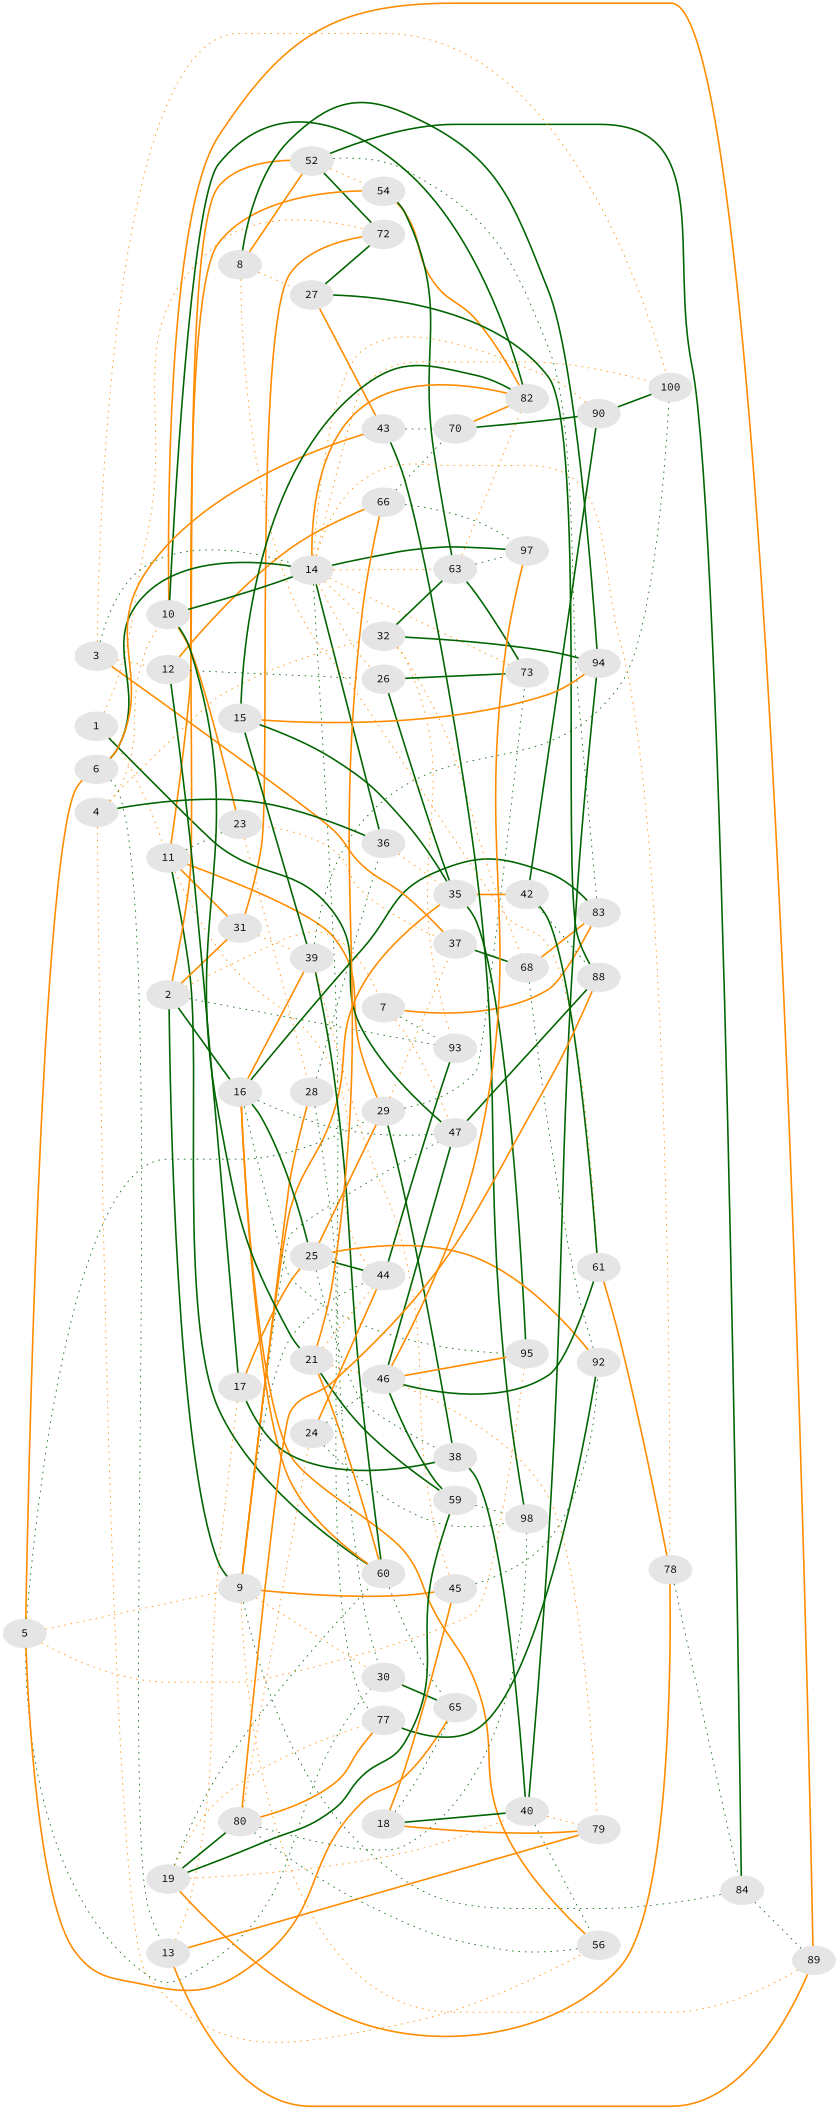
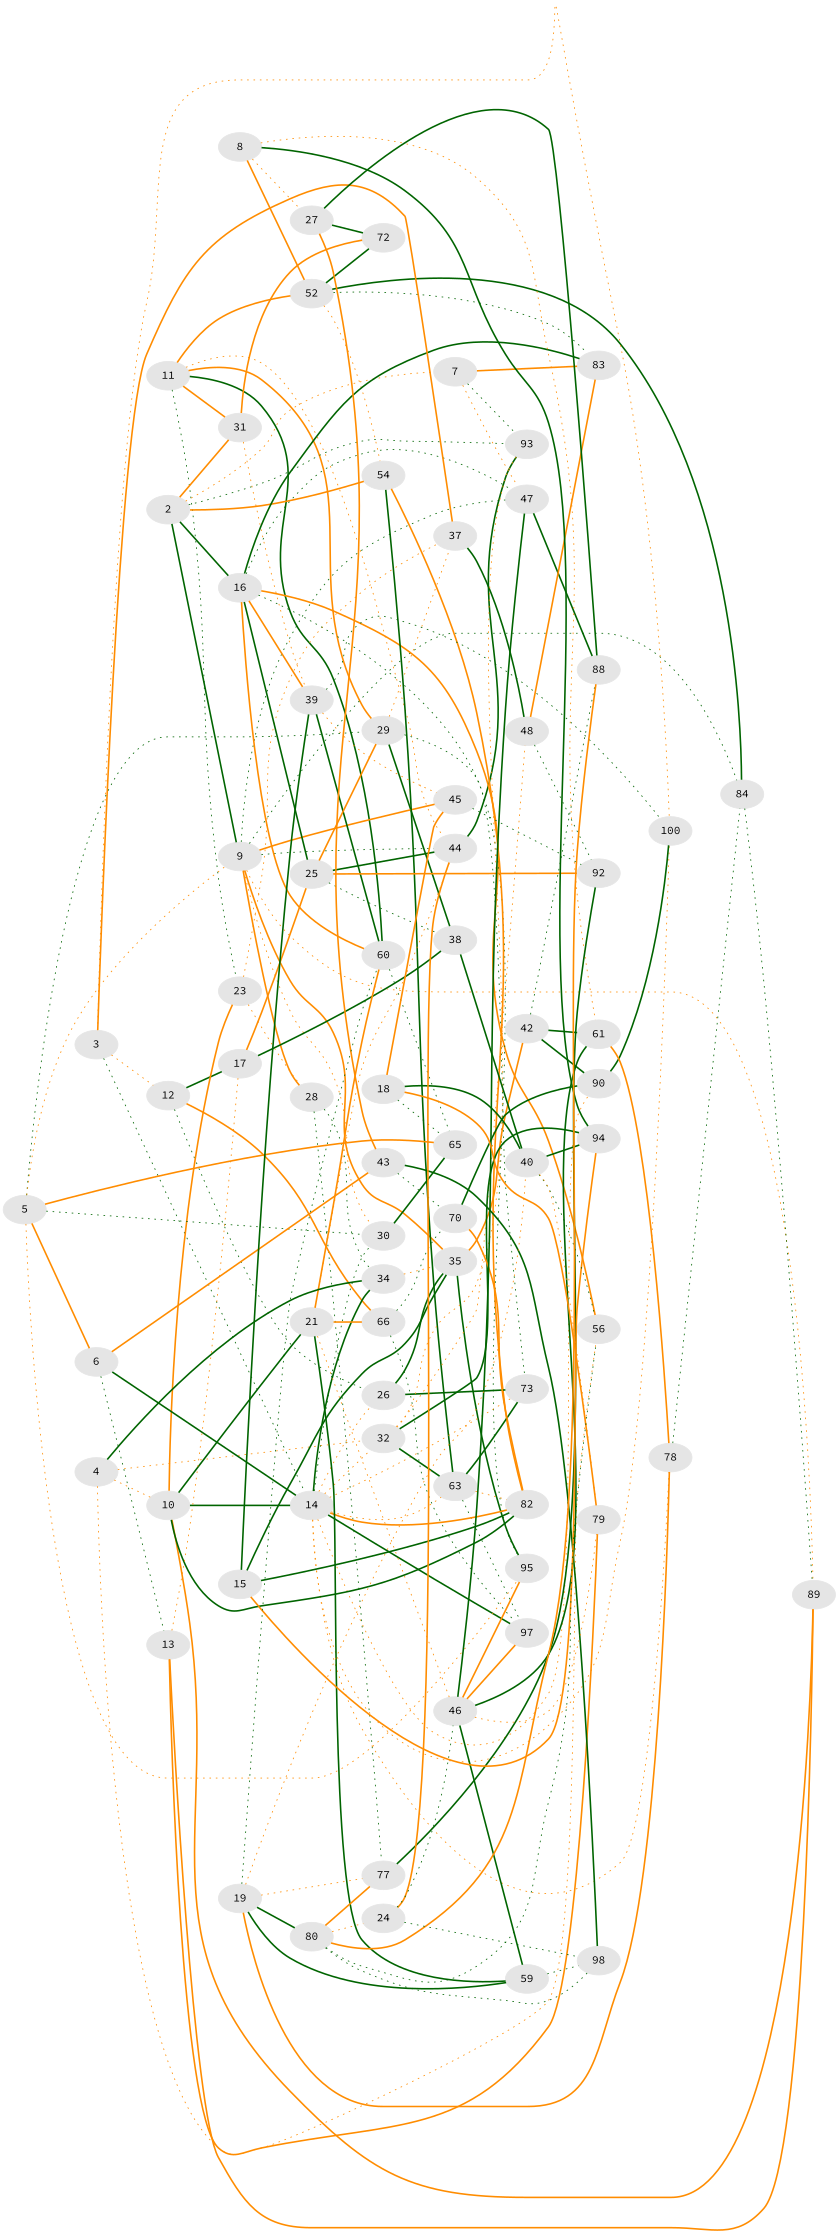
  graph {
    fontname="Source Code Pro"
    rankdir=LR
    node [color=gray90 fontname="Source Code Pro" style=filled]
    edge [color=darkgreen fontname="Source Code Pro" style=bold]
    11 [super="+80+57"]
    31
    29 [super="+96"]
    52 [super="+53"]
    44 [super="+75"]
    23
    60 [super="+81"]
-   1
    47 [super="+67"]
    72
    88
    2 [super="+22"]
    7
    9 [super="+101+64+58"]
    16 [super="+50+69"]
    54
    93
    83
    30
    28
    35 [super="+102"]
    45
    84
    89
    56
    95
    39 [super="+48"]
    25 [super="+36"]
    82 [super="+99"]
    63 [super="+71"]
    3
    12
    14 [super="+74+49"]
    37
    100
    17
    26
    66
    32 [super="+76"]
-   34 [label=36]
+   34
    73
    78
    90
    97
-   68
+   68 [label=48]
    10 [super="+51"]
    21 [super="+41"]
    4
    94
    5 [super="+33"]
    6
    65
    13
    43
    38
    79
    98
    70
    8
    27
    61
    77
    42
    92
    59
    46 [super="+87+62"]
    15
    40 [super="+103"]
    18
    19 [super="+55"]
    n71 [label=80 super="+85"]
    24
    11 -- 31 [color=darkorange]
    11 -- 29 [color=darkorange]
    11 -- 52 [color=darkorange]
    11 -- 44 [color=darkorange style=dotted]
    11 -- 23 [style=dotted]
    11 -- 60
    31 -- 72 [color=darkorange]
    31 -- 39 [color=darkorange style=dotted]
    29 -- 37 [color=darkorange style=dotted]
    29 -- 73 [style=dotted]
    29 -- 38
    52 -- 72
    52 -- 54 [color=darkorange style=dotted]
    52 -- 83 [style=dotted]
    52 -- 84
    44 -- 93
    23 -- 28 [color=darkorange style=dotted]
    23 -- 37 [color=darkorange style=dotted]
    60 -- 65 [style=dotted]
-   1 -- 11 [color=darkorange style=dotted weight=2]
-   1 -- 47
-   1 -- 72 [color=darkorange style=dotted]
    47 -- 88
    2 -- 31 [color=darkorange]
    2 -- 7 [color=darkorange style=dotted]
    2 -- 9
    2 -- 16
    2 -- 54 [color=darkorange]
    2 -- 93 [style=dotted]
    7 -- 47 [color=darkorange style=dotted]
    7 -- 93 [style=dotted]
    7 -- 83 [color=darkorange]
    9 -- 44 [style=dotted]
    9 -- 47 [style=dotted]
    9 -- 30 [color=darkorange style=dotted]
    9 -- 28 [color=darkorange]
    9 -- 35 [color=darkorange]
    9 -- 45 [color=darkorange]
    9 -- 84 [style=dotted]
    9 -- 89 [color=darkorange style=dotted]
    16 -- 60 [color=darkorange]
    16 -- 47 [style=dotted]
    16 -- 83
    16 -- 56 [color=darkorange]
    16 -- 95 [style=dotted]
    16 -- 39 [color=darkorange]
    16 -- 25
    54 -- 82 [color=darkorange]
    54 -- 63
    30 -- 65
    28 -- 34 [style=dotted]
    28 -- 77 [style=dotted]
    35 -- 95
    35 -- 42 [color=darkorange]
    45 -- 92 [style=dotted]
    84 -- 89 [style=dotted]
    39 -- 60
    39 -- 45 [color=darkorange style=dotted]
    39 -- 100 [style=dotted]
    25 -- 29 [color=darkorange]
    25 -- 44
    25 -- 38 [style=dotted]
    25 -- 92 [color=darkorange]
    63 -- 82 [color=darkorange style=dotted]
    63 -- 73
    63 -- 97 [style=dotted]
    3 -- 12 [color=darkorange style=dotted]
    3 -- 14 [style=dotted]
    3 -- 37 [color=darkorange]
    3 -- 100 [color=darkorange style=dotted]
    12 -- 17
    12 -- 26 [style=dotted]
    12 -- 66 [color=darkorange]
    14 -- 30 [style=dotted]
    14 -- 82 [color=darkorange]
    14 -- 63 [color=darkorange style=dotted]
    14 -- 100 [color=darkorange style=dotted]
    14 -- 26 [color=darkorange style=dotted]
    14 -- 32 [color=darkorange style=dotted]
    14 -- 34
    14 -- 73 [color=darkorange style=dotted]
    14 -- 78 [color=darkorange style=dotted]
    14 -- 90 [color=darkorange style=dotted]
    14 -- 97
    37 -- 68
    17 -- 25 [color=darkorange]
    17 -- 38
    26 -- 35
    26 -- 73
    66 -- 97 [style=dotted]
    66 -- 70 [style=dotted]
    32 -- 93 [color=darkorange style=dotted]
    32 -- 63
    32 -- 68 [color=darkorange style=dotted]
    32 -- 94
    34 -- 35 [color=darkorange style=dotted]
    78 -- 84 [style=dotted]
    90 -- 100
    68 -- 83 [color=darkorange]
    68 -- 92 [style=dotted]
    10 -- 23 [color=darkorange]
    10 -- 89 [color=darkorange]
    10 -- 82
    10 -- 14
    10 -- 21
    21 -- 44 [color=darkorange style=dotted]
    21 -- 60 [color=darkorange]
    21 -- 66 [color=darkorange]
    21 -- 59
    21 -- 46 [color=darkorange style=dotted]
    4 -- 56 [color=darkorange style=dotted]
    4 -- 32 [color=darkorange style=dotted]
    4 -- 34
    4 -- 10 [color=darkorange style=dotted]
    5 -- 29 [style=dotted]
    5 -- 9 [color=darkorange style=dotted]
    5 -- 30 [style=dotted]
    5 -- 95 [color=darkorange style=dotted]
    5 -- 6 [color=darkorange]
    5 -- 65 [color=darkorange]
    6 -- 14
    6 -- 13 [style=dotted]
    6 -- 43 [color=darkorange]
    13 -- 89 [color=darkorange]
    13 -- 17 [color=darkorange style=dotted]
    13 -- 79 [color=darkorange]
    43 -- 98
    43 -- 70 [style=dotted]
    38 -- 40
    70 -- 82 [color=darkorange]
    70 -- 90
    8 -- 52 [color=darkorange]
    8 -- 94
    8 -- 27 [color=darkorange style=dotted]
    8 -- 61 [color=darkorange style=dotted]
    27 -- 72
    27 -- 88
    27 -- 43 [color=darkorange]
    61 -- 78 [color=darkorange]
    77 -- 92
    42 -- 88 [style=dotted]
    42 -- 90
    42 -- 61
    59 -- 98 [style=dotted]
    46 -- 47
    46 -- 95 [color=darkorange]
    46 -- 97 [color=darkorange]
    46 -- 79 [color=darkorange style=dotted]
    46 -- 61
    46 -- 59
    15 -- 35
    15 -- 39
    15 -- 82
    15 -- 94 [color=darkorange]
    40 -- 56 [style=dotted]
    40 -- 94
    40 -- 79 [color=darkorange style=dotted]
    18 -- 45 [color=darkorange]
    18 -- 65 [style=dotted]
    18 -- 79 [color=darkorange]
    18 -- 40
    19 -- 60 [style=dotted]
    19 -- 78 [color=darkorange]
    19 -- 77 [color=darkorange style=dotted]
    19 -- 59
    19 -- 40 [color=darkorange style=dotted]
    19 -- n71
    n71 -- 88 [color=darkorange]
    n71 -- 56 [style=dotted]
    n71 -- 98 [style=dotted]
    n71 -- 77 [color=darkorange]
    n71 -- 24 [color=darkorange style=dotted]
    24 -- 44 [color=darkorange]
    24 -- 98 [style=dotted]
    24 -- 46 [style=dotted]
  }
